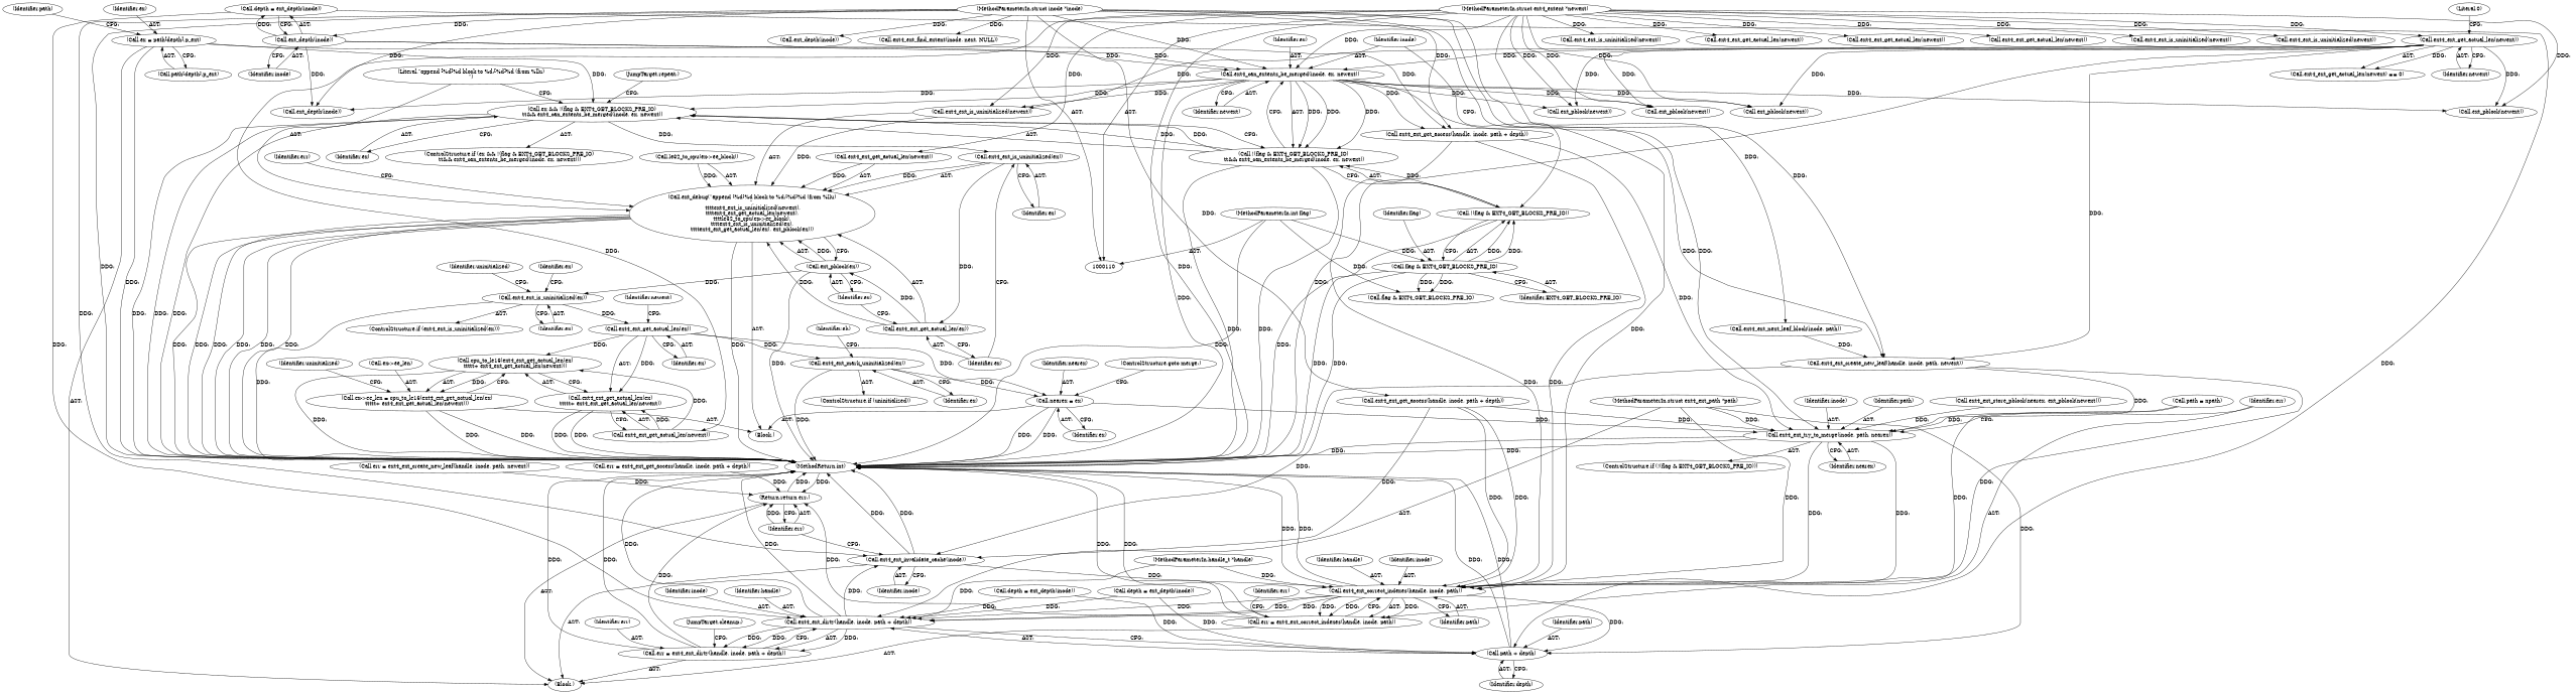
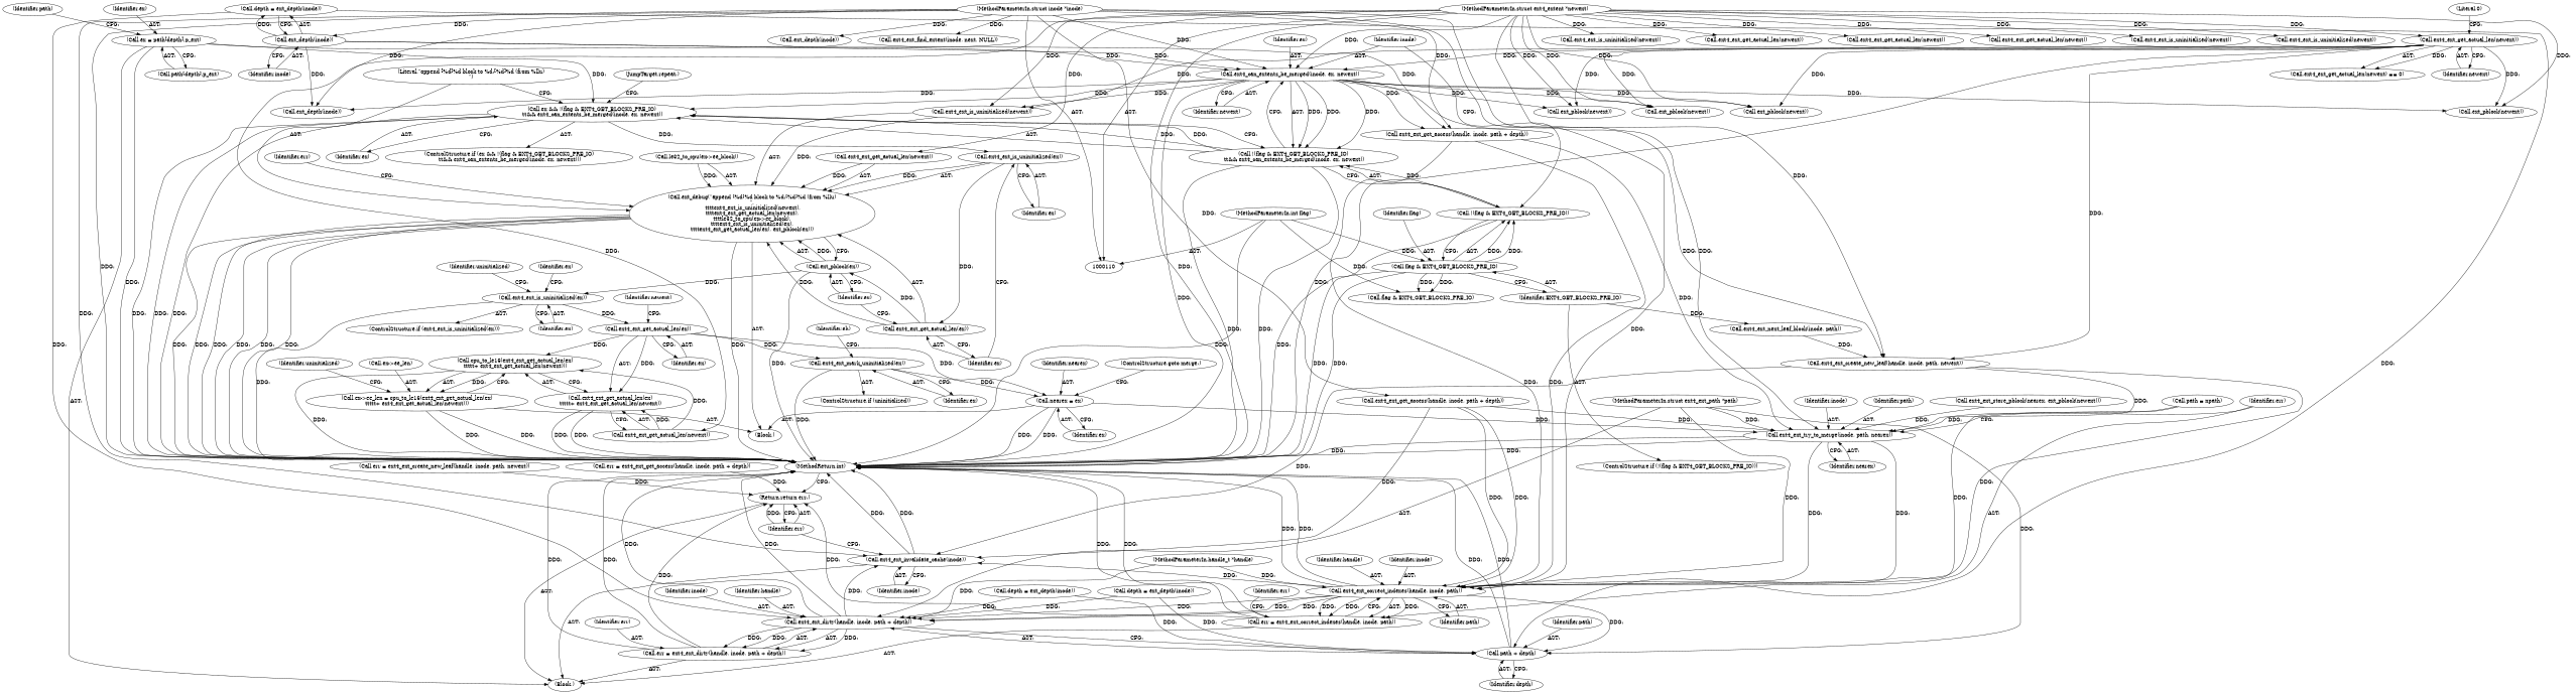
  digraph {
    n1 [label="(Call,ext4_ext_is_uninitialized(ex))"]
    n2 [label="(Call,ext_debug(\"append [%d]%d block to %d:[%d]%d (from %llu)\n\",\n \t\t\t\text4_ext_is_uninitialized(newext),\n\t\t\t\text4_ext_get_actual_len(newext),\n\t\t\t\tle32_to_cpu(ex->ee_block),\n\t\t\t\text4_ext_is_uninitialized(ex),\n\t\t\t\text4_ext_get_actual_len(ex), ext_pblock(ex)))"]
    n3 [label="(Call,ext4_ext_get_actual_len(ex))"]
    n4 [label="(Identifier,ex)"]
    n5 [label="(MethodReturn,int)"]
    n6 [label="(Call,ext_pblock(ex))"]
    n7 [label="(Block,)"]
    n8 [label="(Identifier,ex)"]
    n9 [label="(Call,ex && !(flag & EXT4_GET_BLOCKS_PRE_IO)\n \t\t&& ext4_can_extents_be_merged(inode, ex, newext))"]
    n10 [label="(Call,!(flag & EXT4_GET_BLOCKS_PRE_IO)\n \t\t&& ext4_can_extents_be_merged(inode, ex, newext))"]
    n11 [label="(Identifier,ex)"]
    n12 [label="(ControlStructure,if (ex && !(flag & EXT4_GET_BLOCKS_PRE_IO)\n \t\t&& ext4_can_extents_be_merged(inode, ex, newext)))"]
    n13 [label="(Call,ext4_can_extents_be_merged(inode, ex, newext))"]
    n14 [label="(Call,!(flag & EXT4_GET_BLOCKS_PRE_IO))"]
    n15 [label="(Return,return err;)"]
    n16 [label="(Call,ext_pblock(newext))"]
    n17 [label="(Call,ext_depth(inode))"]
    n18 [label="(Call,ext4_ext_is_uninitialized(newext))"]
    n19 [label="(Call,ext_pblock(newext))"]
    n20 [label="(Call,ext_pblock(newext))"]
    n21 [label="(Identifier,newext)"]
    n22 [label="(Call,ext4_ext_get_access(handle, inode, path + depth))"]
    n23 [label="(Call,ext4_ext_create_new_leaf(handle, inode, path, newext))"]
    n24 [label="(Call,ext_pblock(newext))"]
    n25 [label="(Call,ext4_ext_try_to_merge(inode, path, nearex))"]
    n26 [label="(Call,ext4_ext_correct_indexes(handle, inode, path))"]
    n27 [label="(Call,ext4_ext_invalidate_cache(inode))"]
    n28 [label="(Call,ext_depth(inode))"]
    n29 [label="(Identifier,inode)"]
    n30 [label="(Call,depth = ext_depth(inode))"]
    n31 [label="(Call,ext4_ext_dirty(handle, inode, path + depth))"]
    n32 [label="(Call,path + depth)"]
    n33 [label="(MethodParameterIn,struct inode *inode)"]
    n34 [label="(Call,ext4_ext_next_leaf_block(inode, path))"]
    n35 [label="(Call,ext_depth(inode))"]
    n36 [label="(Call,ext4_ext_find_extent(inode, next, NULL))"]
    n37 [label="(Call,ext4_ext_get_access(handle, inode, path + depth))"]
    1000110
    n39 [label="(Identifier,nearex)"]
    n40 [label="(ControlStructure,if (!(flag & EXT4_GET_BLOCKS_PRE_IO)))"]
    n41 [label="(Call,err = ext4_ext_correct_indexes(handle, inode, path))"]
    n42 [label="(Identifier,path)"]
    n43 [label="(Call,err = ext4_ext_dirty(handle, inode, path + depth))"]
    n44 [label="(Block,)"]
    n45 [label="(Identifier,inode)"]
    n46 [label="(Call,ex = path[depth].p_ext)"]
    n47 [label="(Call,path[depth].p_ext)"]
    n48 [label="(Call,ext4_ext_get_actual_len(newext))"]
    n49 [label="(Call,ext4_ext_get_actual_len(newext) == 0)"]
    n50 [label="(Identifier,newext)"]
    n51 [label="(MethodParameterIn,struct ext4_extent *newext)"]
    n52 [label="(Call,ext4_ext_is_uninitialized(newext))"]
    n53 [label="(Call,ext4_ext_get_actual_len(newext))"]
    n54 [label="(Call,ext4_ext_get_actual_len(newext))"]
    n55 [label="(Call,ext4_ext_get_actual_len(newext))"]
    n56 [label="(Call,ext4_ext_get_actual_len(newext))"]
    n57 [label="(Call,ext4_ext_is_uninitialized(newext))"]
    n58 [label="(Call,ext4_ext_is_uninitialized(newext))"]
    n59 [label="(Call,ext4_ext_get_actual_len(newext))"]
    n60 [label="(Call,cpu_to_le16(ext4_ext_get_actual_len(ex)\n\t\t\t\t\t+ ext4_ext_get_actual_len(newext)))"]
    n61 [label="(Call,ext4_ext_get_actual_len(ex)\n\t\t\t\t\t+ ext4_ext_get_actual_len(newext))"]
    n62 [label="(Call,flag & EXT4_GET_BLOCKS_PRE_IO)"]
    n63 [label="(Identifier,EXT4_GET_BLOCKS_PRE_IO)"]
    n64 [label="(Call,flag & EXT4_GET_BLOCKS_PRE_IO)"]
    n65 [label="(MethodParameterIn,int flag)"]
    n66 [label="(Call,ext4_ext_is_uninitialized(ex))"]
    n67 [label="(Identifier,ex)"]
    n68 [label="(Call,ext4_ext_get_actual_len(ex))"]
    n69 [label="(ControlStructure,if (ext4_ext_is_uninitialized(ex)))"]
    n70 [label="(Identifier,ex)"]
    n71 [label="(Call,ext4_ext_mark_uninitialized(ex))"]
    n72 [label="(Call,nearex = ex)"]
    n73 [label="(Identifier,ex)"]
    n74 [label="(Call,ex->ee_len = cpu_to_le16(ext4_ext_get_actual_len(ex)\n\t\t\t\t\t+ ext4_ext_get_actual_len(newext)))"]
    n75 [label="(ControlStructure,if (uninitialized))"]
    n76 [label="(Identifier,ex)"]
    n77 [label="(Identifier,ex)"]
    n78 [label="(Identifier,depth)"]
    n79 [label="(Identifier,err)"]
    n80 [label="(Call,depth = ext_depth(inode))"]
    n81 [label="(Literal,\"append [%d]%d block to %d:[%d]%d (from %llu)\n\")"]
    n82 [label="(Call,err = ext4_ext_get_access(handle, inode, path + depth))"]
    n83 [label="(Identifier,ex)"]
    n84 [label="(Identifier,uninitialized)"]
    n85 [label="(Call,le32_to_cpu(ex->ee_block))"]
    n86 [label="(JumpTarget,repeat:)"]
    n87 [label="(Identifier,inode)"]
    n88 [label="(Identifier,ex)"]
    n89 [label="(Identifier,uninitialized)"]
    n90 [label="(Literal,0)"]
    n91 [label="(Identifier,ex)"]
    n92 [label="(Identifier,err)"]
    n93 [label="(Identifier,path)"]
    n94 [label="(Identifier,newext)"]
    n95 [label="(Identifier,err)"]
    n96 [label="(Identifier,inode)"]
    n97 [label="(Identifier,eh)"]
    n98 [label="(Identifier,nearex)"]
    n99 [label="(Identifier,handle)"]
    n100 [label="(Identifier,path)"]
    n101 [label="(ControlStructure,goto merge;)"]
    n102 [label="(Call,depth = ext_depth(inode))"]
    n103 [label="(Identifier,inode)"]
    n104 [label="(Identifier,path)"]
    n105 [label="(Call,path = npath)"]
    n106 [label="(Identifier,handle)"]
    n107 [label="(Call,err = ext4_ext_create_new_leaf(handle, inode, path, newext))"]
    n108 [label="(MethodParameterIn,struct ext4_ext_path *path)"]
-   n109 [label="(JumpTarget,cleanup:)"]
    n110 [label="(Identifier,flag)"]
    n111 [label="(Identifier,err)"]
    n112 [label="(Call,ex->ee_len)"]
    n113 [label="(Call,ext4_ext_store_pblock(nearex, ext_pblock(newext)))"]
    n114 [label="(Identifier,err)"]
    n115 [label="(Identifier,inode)"]
    n116 [label="(MethodParameterIn,handle_t *handle)"]
    n1 -> n2 [label="AST: "]
    n1 -> n2 [label="DDG: "]
    n1 -> n3 [label="DDG: "]
    n1 -> n4 [label="CFG: "]
    n2 -> n5 [label="DDG: "]
    n2 -> n5 [label="DDG: "]
    n2 -> n5 [label="DDG: "]
    n2 -> n5 [label="DDG: "]
    n2 -> n5 [label="DDG: "]
    n2 -> n5 [label="DDG: "]
    n2 -> n5 [label="DDG: "]
    n2 -> n6 [label="CFG: "]
    n2 -> n7 [label="AST: "]
    n3 -> n2 [label="AST: "]
    n3 -> n2 [label="DDG: "]
    n3 -> n6 [label="DDG: "]
    n3 -> n8 [label="CFG: "]
    n4 -> n1 [label="AST: "]
-   n5 -> n15 [label="DDG: "]
+   n5 -> n15 [label="CFG: "]
    n6 -> n2 [label="AST: "]
    n6 -> n2 [label="DDG: "]
    n6 -> n5 [label="DDG: "]
    n6 -> n66 [label="DDG: "]
    n6 -> n67 [label="CFG: "]
    n8 -> n1 [label="CFG: "]
    n8 -> n3 [label="AST: "]
    n9 -> n1 [label="DDG: "]
    n9 -> n5 [label="DDG: "]
    n9 -> n5 [label="DDG: "]
    n9 -> n5 [label="DDG: "]
    n9 -> n10 [label="CFG: "]
    n9 -> n11 [label="CFG: "]
    n9 -> n12 [label="AST: "]
    n10 -> n5 [label="DDG: "]
    n10 -> n5 [label="DDG: "]
    n10 -> n9 [label="AST: "]
    n10 -> n9 [label="DDG: "]
    n10 -> n9 [label="DDG: "]
    n10 -> n13 [label="CFG: "]
    n10 -> n14 [label="CFG: "]
    n11 -> n9 [label="AST: "]
    n13 -> n5 [label="DDG: "]
    n13 -> n9 [label="DDG: "]
    n13 -> n10 [label="AST: "]
    n13 -> n10 [label="DDG: "]
    n13 -> n10 [label="DDG: "]
    n13 -> n10 [label="DDG: "]
    n13 -> n16 [label="DDG: "]
    n13 -> n17 [label="DDG: "]
    n13 -> n18 [label="DDG: "]
    n13 -> n19 [label="DDG: "]
    n13 -> n20 [label="DDG: "]
    n13 -> n21 [label="CFG: "]
    n13 -> n22 [label="DDG: "]
    n13 -> n23 [label="DDG: "]
    n13 -> n24 [label="DDG: "]
    n14 -> n5 [label="DDG: "]
    n14 -> n10 [label="AST: "]
    n14 -> n10 [label="DDG: "]
    n14 -> n62 [label="CFG: "]
-   n15 -> n5 [label="DDG: "]
    n15 -> n44 [label="AST: "]
    n15 -> n79 [label="CFG: "]
    n18 -> n2 [label="AST: "]
    n18 -> n2 [label="DDG: "]
    n21 -> n13 [label="AST: "]
    n22 -> n25 [label="DDG: "]
    n22 -> n26 [label="DDG: "]
    n22 -> n26 [label="DDG: "]
    n23 -> n25 [label="DDG: "]
    n23 -> n26 [label="DDG: "]
    n23 -> n27 [label="DDG: "]
    n25 -> n5 [label="DDG: "]
    n25 -> n5 [label="DDG: "]
    n25 -> n26 [label="DDG: "]
    n25 -> n26 [label="DDG: "]
    n25 -> n39 [label="CFG: "]
-   n25 -> n40 [label="AST: "]
+   n63 -> n40 [label="AST: "]
    n26 -> n5 [label="DDG: "]
    n26 -> n5 [label="DDG: "]
-   n27 -> n26 [label="DDG: "]
+   n26 -> n27 [label="DDG: "]
    n26 -> n31 [label="DDG: "]
    n26 -> n31 [label="DDG: "]
    n26 -> n31 [label="DDG: "]
    n26 -> n32 [label="DDG: "]
    n26 -> n41 [label="AST: "]
    n26 -> n41 [label="DDG: "]
    n26 -> n41 [label="DDG: "]
    n26 -> n41 [label="DDG: "]
    n26 -> n42 [label="CFG: "]
    n27 -> n5 [label="DDG: "]
    n27 -> n5 [label="DDG: "]
    n27 -> n44 [label="AST: "]
    n27 -> n45 [label="CFG: "]
    n28 -> n13 [label="DDG: "]
    n28 -> n17 [label="DDG: "]
    n28 -> n22 [label="DDG: "]
    n28 -> n29 [label="CFG: "]
    n28 -> n30 [label="AST: "]
    n28 -> n30 [label="DDG: "]
    n29 -> n28 [label="AST: "]
    n30 -> n28 [label="CFG: "]
    n30 -> n31 [label="DDG: "]
    n30 -> n32 [label="DDG: "]
    n31 -> n5 [label="DDG: "]
    n31 -> n5 [label="DDG: "]
    n31 -> n27 [label="DDG: "]
    n31 -> n32 [label="CFG: "]
    n31 -> n43 [label="AST: "]
    n31 -> n43 [label="DDG: "]
    n31 -> n43 [label="DDG: "]
    n31 -> n43 [label="DDG: "]
    n32 -> n5 [label="DDG: "]
    n32 -> n5 [label="DDG: "]
    n32 -> n31 [label="AST: "]
    n32 -> n78 [label="CFG: "]
    n33 -> n5 [label="DDG: "]
    n33 -> n13 [label="DDG: "]
    n33 -> n17 [label="DDG: "]
    n33 -> n22 [label="DDG: "]
    n33 -> n25 [label="DDG: "]
    n33 -> n26 [label="DDG: "]
    n33 -> n27 [label="DDG: "]
    n33 -> n28 [label="DDG: "]
-   n33 -> n34 [label="DDG: "]
+   n63 -> n34 [label="DDG: "]
    n33 -> n35 [label="DDG: "]
    n33 -> n36 [label="DDG: "]
    n33 -> n37 [label="DDG: "]
    n33 -> 1000110 [label="AST: "]
    n34 -> n23 [label="DDG: "]
    n37 -> n25 [label="DDG: "]
    n37 -> n26 [label="DDG: "]
    n37 -> n26 [label="DDG: "]
    n37 -> n27 [label="DDG: "]
    n39 -> n25 [label="AST: "]
    n41 -> n5 [label="DDG: "]
    n41 -> n5 [label="DDG: "]
    n41 -> n15 [label="DDG: "]
    n41 -> n26 [label="CFG: "]
    n41 -> n44 [label="AST: "]
    n42 -> n26 [label="AST: "]
    n43 -> n5 [label="DDG: "]
    n43 -> n5 [label="DDG: "]
    n43 -> n15 [label="DDG: "]
-   n43 -> n31 [label="CFG: "]
+   n43 -> n31 [label="AST: "]
    n43 -> n44 [label="AST: "]
    n45 -> n27 [label="AST: "]
    n46 -> n5 [label="DDG: "]
    n46 -> n9 [label="DDG: "]
    n46 -> n13 [label="DDG: "]
    n46 -> n44 [label="AST: "]
    n46 -> n47 [label="CFG: "]
    n47 -> n46 [label="AST: "]
    n48 -> n5 [label="DDG: "]
    n48 -> n13 [label="DDG: "]
    n48 -> n16 [label="DDG: "]
    n48 -> n18 [label="DDG: "]
    n48 -> n19 [label="DDG: "]
    n48 -> n20 [label="DDG: "]
    n48 -> n23 [label="DDG: "]
    n48 -> n24 [label="DDG: "]
    n48 -> n49 [label="AST: "]
    n48 -> n49 [label="DDG: "]
    n48 -> n50 [label="CFG: "]
    n50 -> n48 [label="AST: "]
    n51 -> n5 [label="DDG: "]
    n51 -> n13 [label="DDG: "]
    n51 -> n16 [label="DDG: "]
    n51 -> n18 [label="DDG: "]
    n51 -> n19 [label="DDG: "]
    n51 -> n20 [label="DDG: "]
    n51 -> n23 [label="DDG: "]
    n51 -> n24 [label="DDG: "]
    n51 -> 1000110 [label="AST: "]
    n51 -> n48 [label="DDG: "]
    n51 -> n52 [label="DDG: "]
    n51 -> n53 [label="DDG: "]
    n51 -> n54 [label="DDG: "]
    n51 -> n55 [label="DDG: "]
    n51 -> n56 [label="DDG: "]
    n51 -> n57 [label="DDG: "]
    n51 -> n58 [label="DDG: "]
    n51 -> n59 [label="DDG: "]
    n56 -> n60 [label="DDG: "]
    n56 -> n61 [label="AST: "]
    n56 -> n61 [label="DDG: "]
    n59 -> n2 [label="AST: "]
    n59 -> n2 [label="DDG: "]
    n60 -> n5 [label="DDG: "]
    n60 -> n61 [label="CFG: "]
    n60 -> n74 [label="AST: "]
    n60 -> n74 [label="DDG: "]
    n61 -> n5 [label="DDG: "]
    n61 -> n5 [label="DDG: "]
    n61 -> n56 [label="CFG: "]
    n61 -> n60 [label="AST: "]
    n62 -> n5 [label="DDG: "]
    n62 -> n5 [label="DDG: "]
    n62 -> n14 [label="AST: "]
    n62 -> n14 [label="DDG: "]
    n62 -> n14 [label="DDG: "]
    n62 -> n63 [label="CFG: "]
    n62 -> n64 [label="DDG: "]
    n62 -> n64 [label="DDG: "]
    n63 -> n62 [label="AST: "]
    n65 -> n5 [label="DDG: "]
    n65 -> 1000110 [label="AST: "]
    n65 -> n62 [label="DDG: "]
    n65 -> n64 [label="DDG: "]
    n66 -> n5 [label="DDG: "]
    n66 -> n68 [label="DDG: "]
    n66 -> n69 [label="AST: "]
    n66 -> n70 [label="CFG: "]
    n67 -> n3 [label="CFG: "]
    n67 -> n6 [label="AST: "]
    n68 -> n60 [label="DDG: "]
    n68 -> n61 [label="AST: "]
    n68 -> n61 [label="DDG: "]
    n68 -> n71 [label="DDG: "]
    n68 -> n72 [label="DDG: "]
    n68 -> n73 [label="CFG: "]
    n70 -> n66 [label="AST: "]
    n71 -> n5 [label="DDG: "]
    n71 -> n72 [label="DDG: "]
    n71 -> n75 [label="AST: "]
    n71 -> n76 [label="CFG: "]
    n72 -> n5 [label="DDG: "]
    n72 -> n5 [label="DDG: "]
    n72 -> n7 [label="AST: "]
    n72 -> n25 [label="DDG: "]
    n72 -> n77 [label="CFG: "]
    n73 -> n68 [label="AST: "]
    n74 -> n5 [label="DDG: "]
    n74 -> n5 [label="DDG: "]
    n74 -> n7 [label="AST: "]
    n74 -> n60 [label="CFG: "]
    n76 -> n71 [label="AST: "]
    n77 -> n72 [label="AST: "]
    n78 -> n32 [label="AST: "]
    n79 -> n15 [label="AST: "]
    n79 -> n15 [label="DDG: "]
    n79 -> n27 [label="CFG: "]
    n80 -> n31 [label="DDG: "]
    n80 -> n32 [label="DDG: "]
    n81 -> n2 [label="AST: "]
    n81 -> n9 [label="CFG: "]
    n82 -> n15 [label="DDG: "]
    n83 -> n66 [label="CFG: "]
    n84 -> n66 [label="CFG: "]
    n85 -> n2 [label="AST: "]
    n85 -> n2 [label="DDG: "]
    n86 -> n9 [label="CFG: "]
    n87 -> n31 [label="AST: "]
    n88 -> n13 [label="AST: "]
    n89 -> n74 [label="CFG: "]
    n90 -> n48 [label="CFG: "]
    n91 -> n46 [label="AST: "]
    n92 -> n25 [label="CFG: "]
    n92 -> n41 [label="AST: "]
    n93 -> n32 [label="AST: "]
    n94 -> n68 [label="CFG: "]
    n95 -> n2 [label="CFG: "]
    n96 -> n25 [label="AST: "]
    n97 -> n71 [label="CFG: "]
    n98 -> n72 [label="AST: "]
    n99 -> n31 [label="AST: "]
    n100 -> n46 [label="CFG: "]
    n101 -> n72 [label="CFG: "]
    n102 -> n31 [label="DDG: "]
    n102 -> n32 [label="DDG: "]
    n103 -> n13 [label="AST: "]
    n103 -> n14 [label="CFG: "]
    n104 -> n25 [label="AST: "]
    n105 -> n25 [label="DDG: "]
    n105 -> n26 [label="DDG: "]
    n106 -> n26 [label="AST: "]
    n107 -> n15 [label="DDG: "]
    n108 -> n25 [label="DDG: "]
    n108 -> n26 [label="DDG: "]
    n108 -> n31 [label="AST: "]
    n108 -> n32 [label="DDG: "]
-   n109 -> n43 [label="CFG: "]
    n110 -> n62 [label="AST: "]
    n111 -> n43 [label="AST: "]
    n112 -> n74 [label="AST: "]
    n113 -> n25 [label="DDG: "]
    n114 -> n41 [label="CFG: "]
    n115 -> n26 [label="AST: "]
    n116 -> n26 [label="DDG: "]
    n116 -> n31 [label="DDG: "]
  }
